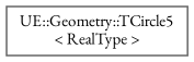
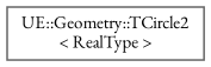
  digraph {
    rankdir=LR
    fontname="EB Garamond"
-   n1 [color=grey40 fillcolor=white fontname="EB Garamond" fontsize=10 height=0.2 label="UE::Geometry::TCircle5\l\< RealType \>" shape=box style=filled width=0.4]
+   n1 [color=grey40 fillcolor=white fontname="EB Garamond" fontsize=10 height=0.2 label="UE::Geometry::TCircle2\l\< RealType \>" shape=box style=filled width=0.4]
  }
